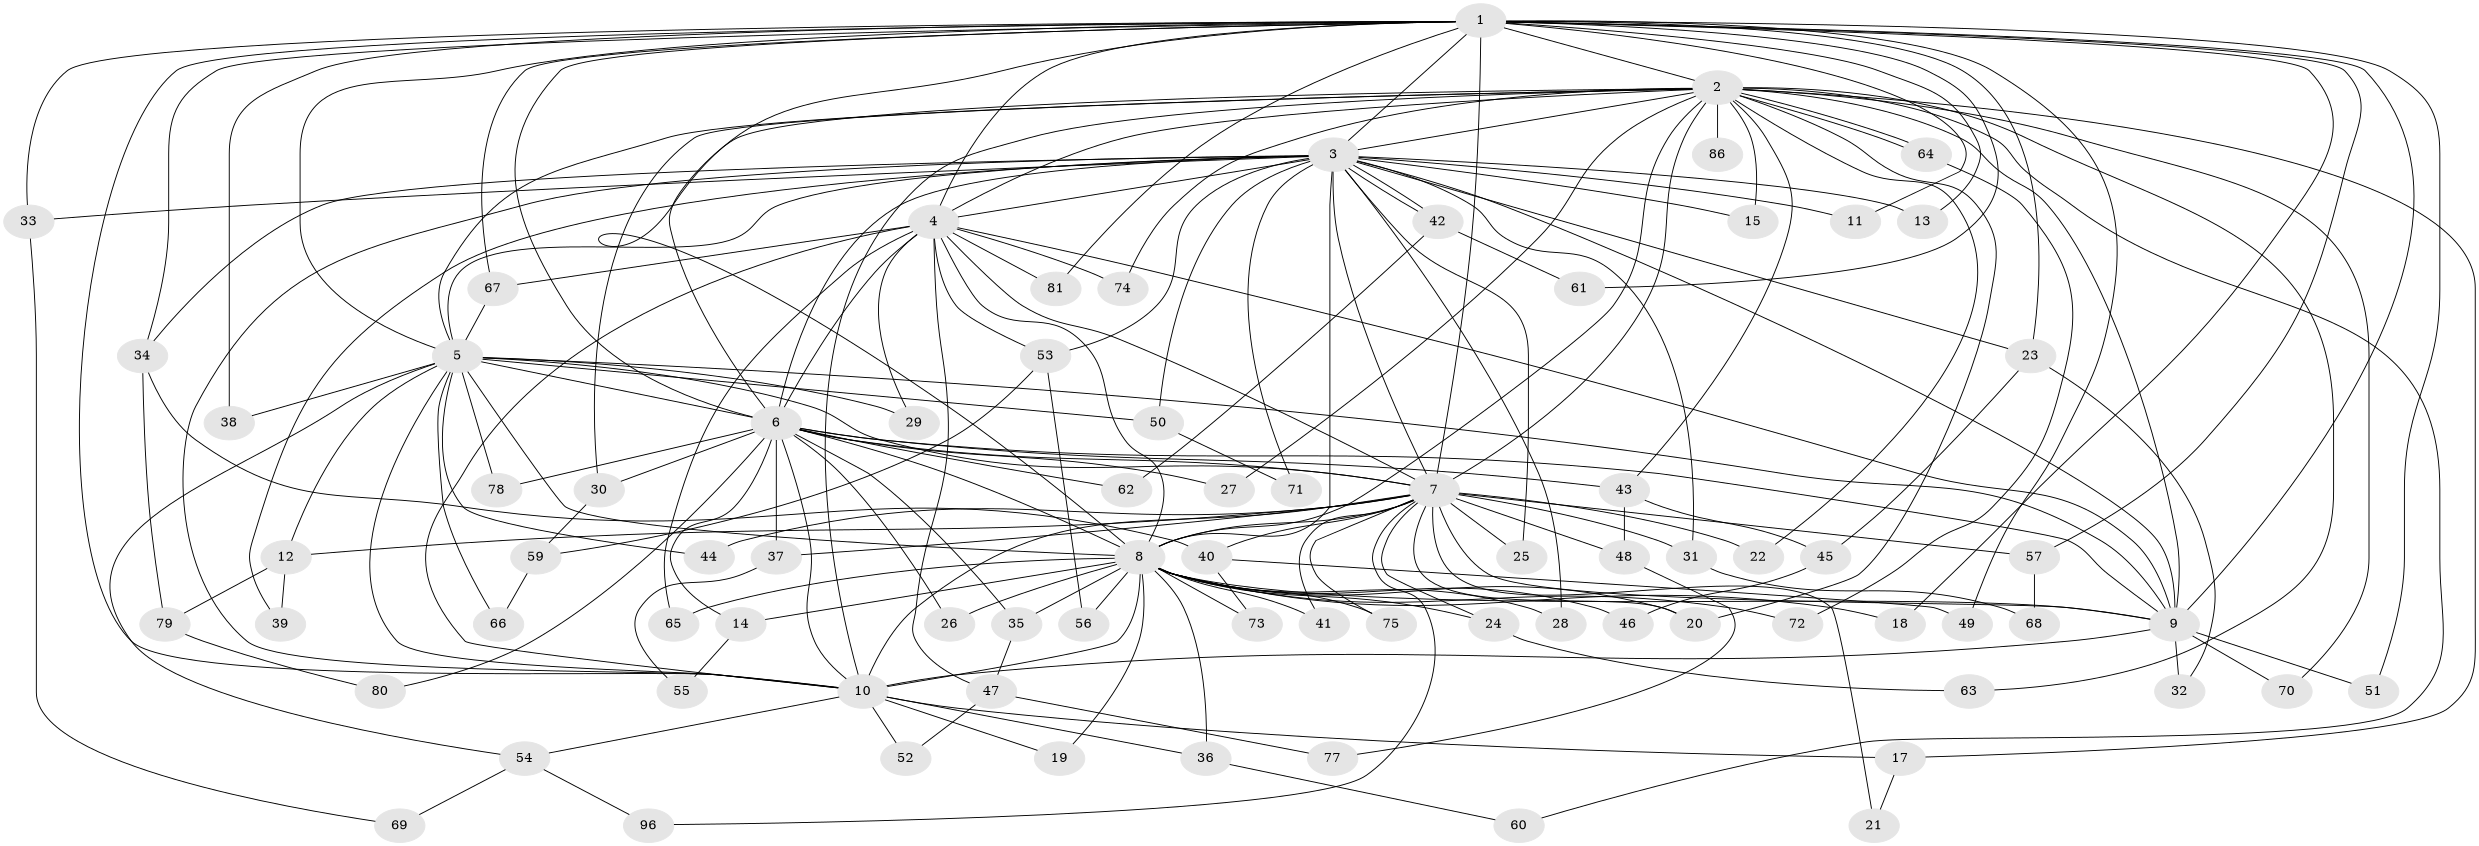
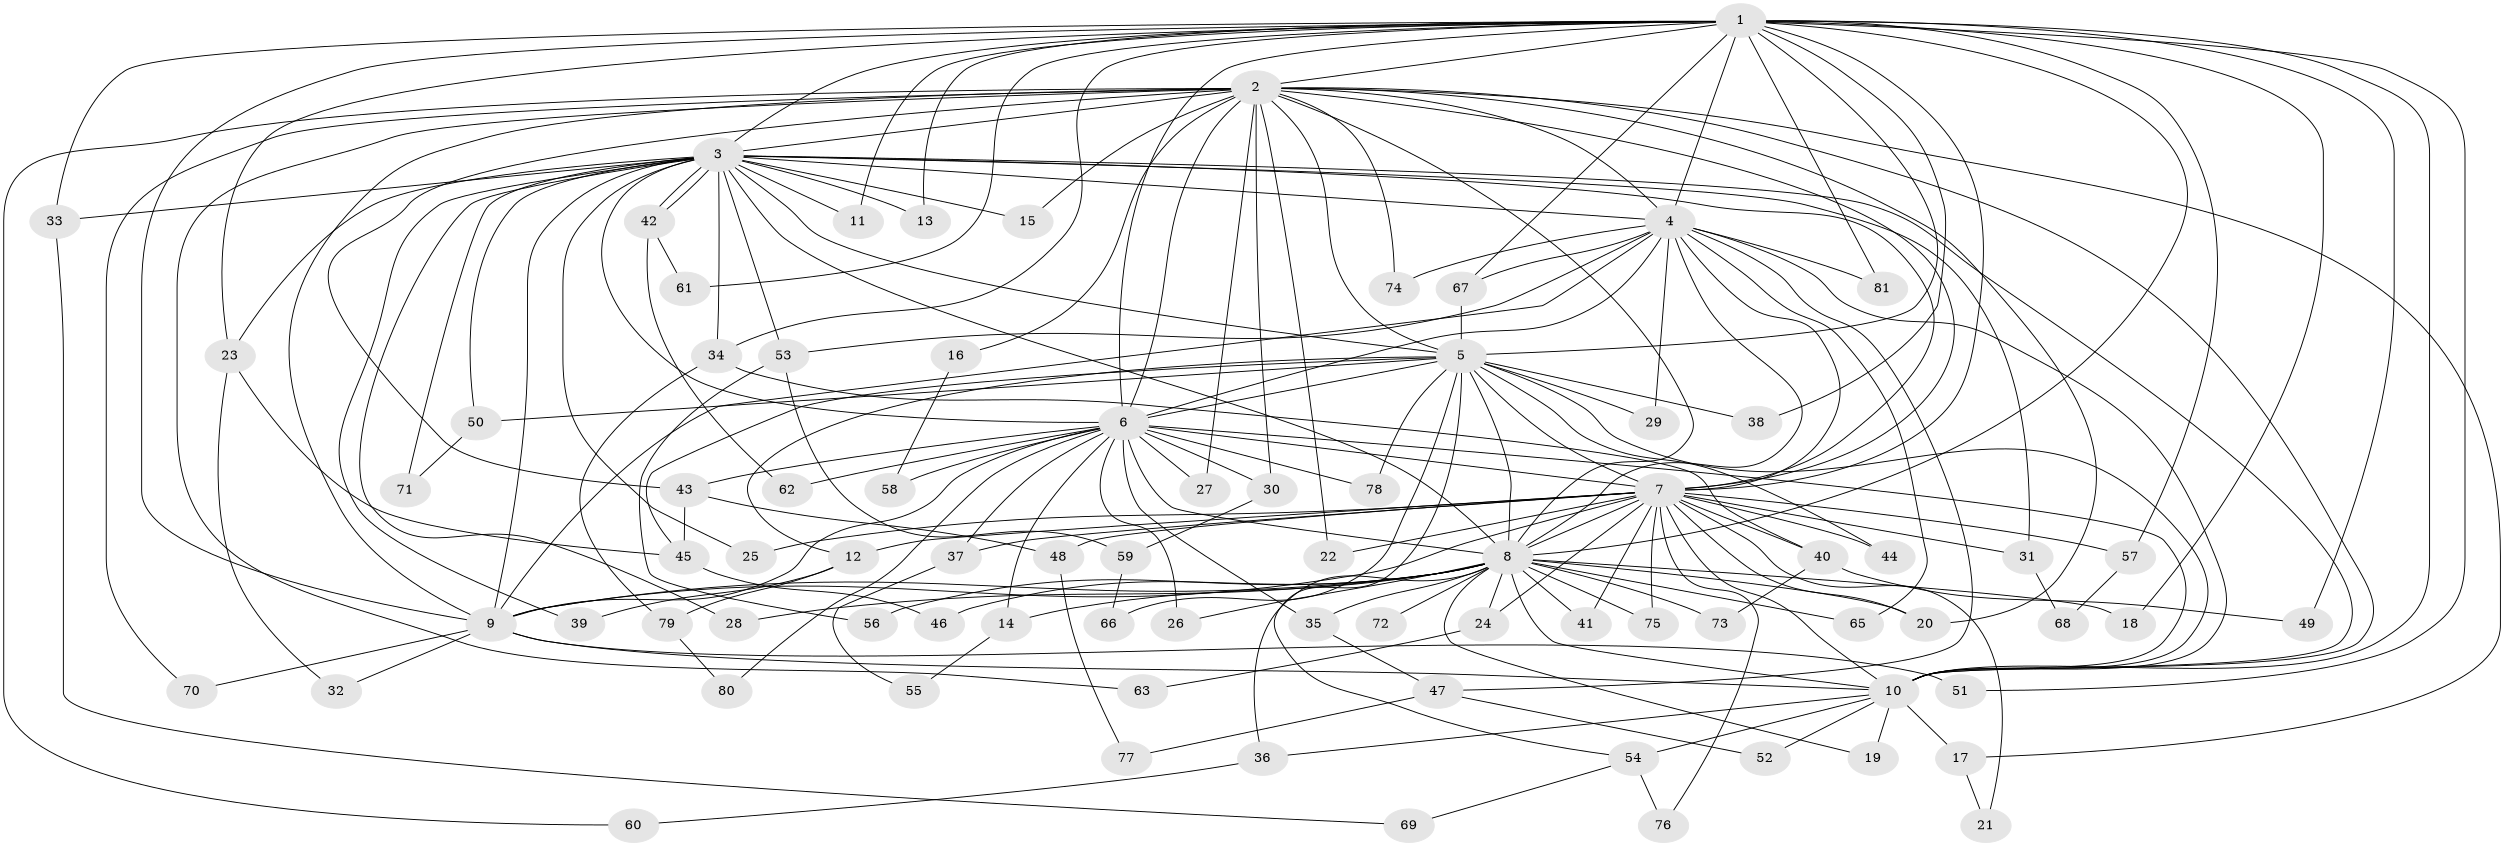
  graph {
    node [color=gray90 style=filled]
    1
    2
    3
    4
    5
    6
    7
    8
    9
    10
    11
    13
    18
    23
    33
    34
    38
    49
    51
    57
    61
    67
    81
    15
-   16 [label=86]
+   16
    17
    20
    22
    27
    30
    43
    60
    63
-   64
    70
    74
    25
    28
    31
    39
    42
    50
    53
    71
    29
    47
    65
    12
    44
    54
    66
    78
    14
    26
    35
    37
+   58
    62
    80
    21
    24
    40
    41
    48
    75
-   76 [label=96]
+   76
    19
    36
    46
    56
    72
    73
    32
    52
    45
    69
    79
    68
    59
    77
    55
    1 -- 2
    1 -- 3
    1 -- 4
    1 -- 5
    1 -- 6
    1 -- 7
    1 -- 8
    1 -- 9
    1 -- 10
    1 -- 11
    1 -- 13
    1 -- 18
    1 -- 23
    1 -- 33
    1 -- 34
    1 -- 38
    1 -- 49
    1 -- 51
    1 -- 57
    1 -- 61
    1 -- 67
    1 -- 81
    2 -- 3
    2 -- 4
    2 -- 5
    2 -- 6
    2 -- 7
    2 -- 8
    2 -- 9
    2 -- 10
    2 -- 15
    2 -- 16
    2 -- 17
    2 -- 20
    2 -- 22
    2 -- 27
    2 -- 30
    2 -- 43
    2 -- 60
    2 -- 63
-   2 -- 64
-   2 -- 64
    2 -- 70
    2 -- 74
    3 -- 4
    3 -- 5
    3 -- 6
    3 -- 7
    3 -- 8
    3 -- 9
    3 -- 10
    3 -- 11
    3 -- 13
    3 -- 23
    3 -- 33
    3 -- 34
    3 -- 15
    3 -- 25
    3 -- 28
    3 -- 31
    3 -- 39
    3 -- 42
    3 -- 42
    3 -- 50
    3 -- 53
    3 -- 71
    4 -- 6
    4 -- 7
    4 -- 8
    4 -- 9
    4 -- 10
    4 -- 67
    4 -- 81
    4 -- 74
    4 -- 53
    4 -- 29
    4 -- 47
    4 -- 65
    5 -- 6
    5 -- 7
    5 -- 8
-   5 -- 9
+   5 -- 45
    5 -- 10
    5 -- 38
    5 -- 50
    5 -- 29
    5 -- 12
    5 -- 44
    5 -- 54
    5 -- 66
    5 -- 78
    6 -- 7
    6 -- 8
    6 -- 9
    6 -- 10
    6 -- 27
    6 -- 30
    6 -- 43
    6 -- 78
    6 -- 14
    6 -- 26
    6 -- 35
    6 -- 37
+   6 -- 58
    6 -- 62
    6 -- 80
    7 -- 8
    7 -- 9
    7 -- 10
    7 -- 57
    7 -- 20
    7 -- 22
    7 -- 25
    7 -- 31
    7 -- 12
    7 -- 44
    7 -- 37
    7 -- 21
    7 -- 24
    7 -- 40
    7 -- 41
    7 -- 48
    7 -- 75
    7 -- 76
    8 -- 9
    8 -- 10
    8 -- 18
    8 -- 20
    8 -- 28
    8 -- 65
    8 -- 14
    8 -- 26
    8 -- 35
    8 -- 24
    8 -- 41
    8 -- 75
    8 -- 19
    8 -- 36
    8 -- 46
    8 -- 56
    8 -- 72
    8 -- 73
    9 -- 10
    9 -- 51
    9 -- 70
    9 -- 32
    10 -- 17
    10 -- 54
    10 -- 19
    10 -- 36
    10 -- 52
    23 -- 32
    23 -- 45
    33 -- 69
    34 -- 40
    34 -- 79
    57 -- 68
    67 -- 5
+   16 -- 58
    17 -- 21
    30 -- 59
    43 -- 48
    43 -- 45
-   64 -- 72
    31 -- 68
    42 -- 61
    42 -- 62
    50 -- 71
    53 -- 56
    53 -- 59
    47 -- 52
    47 -- 77
    12 -- 39
    12 -- 79
    54 -- 76
    54 -- 69
    14 -- 55
    35 -- 47
    37 -- 55
    24 -- 63
    40 -- 49
    40 -- 73
    48 -- 77
    36 -- 60
    45 -- 46
    79 -- 80
    59 -- 66
  }
